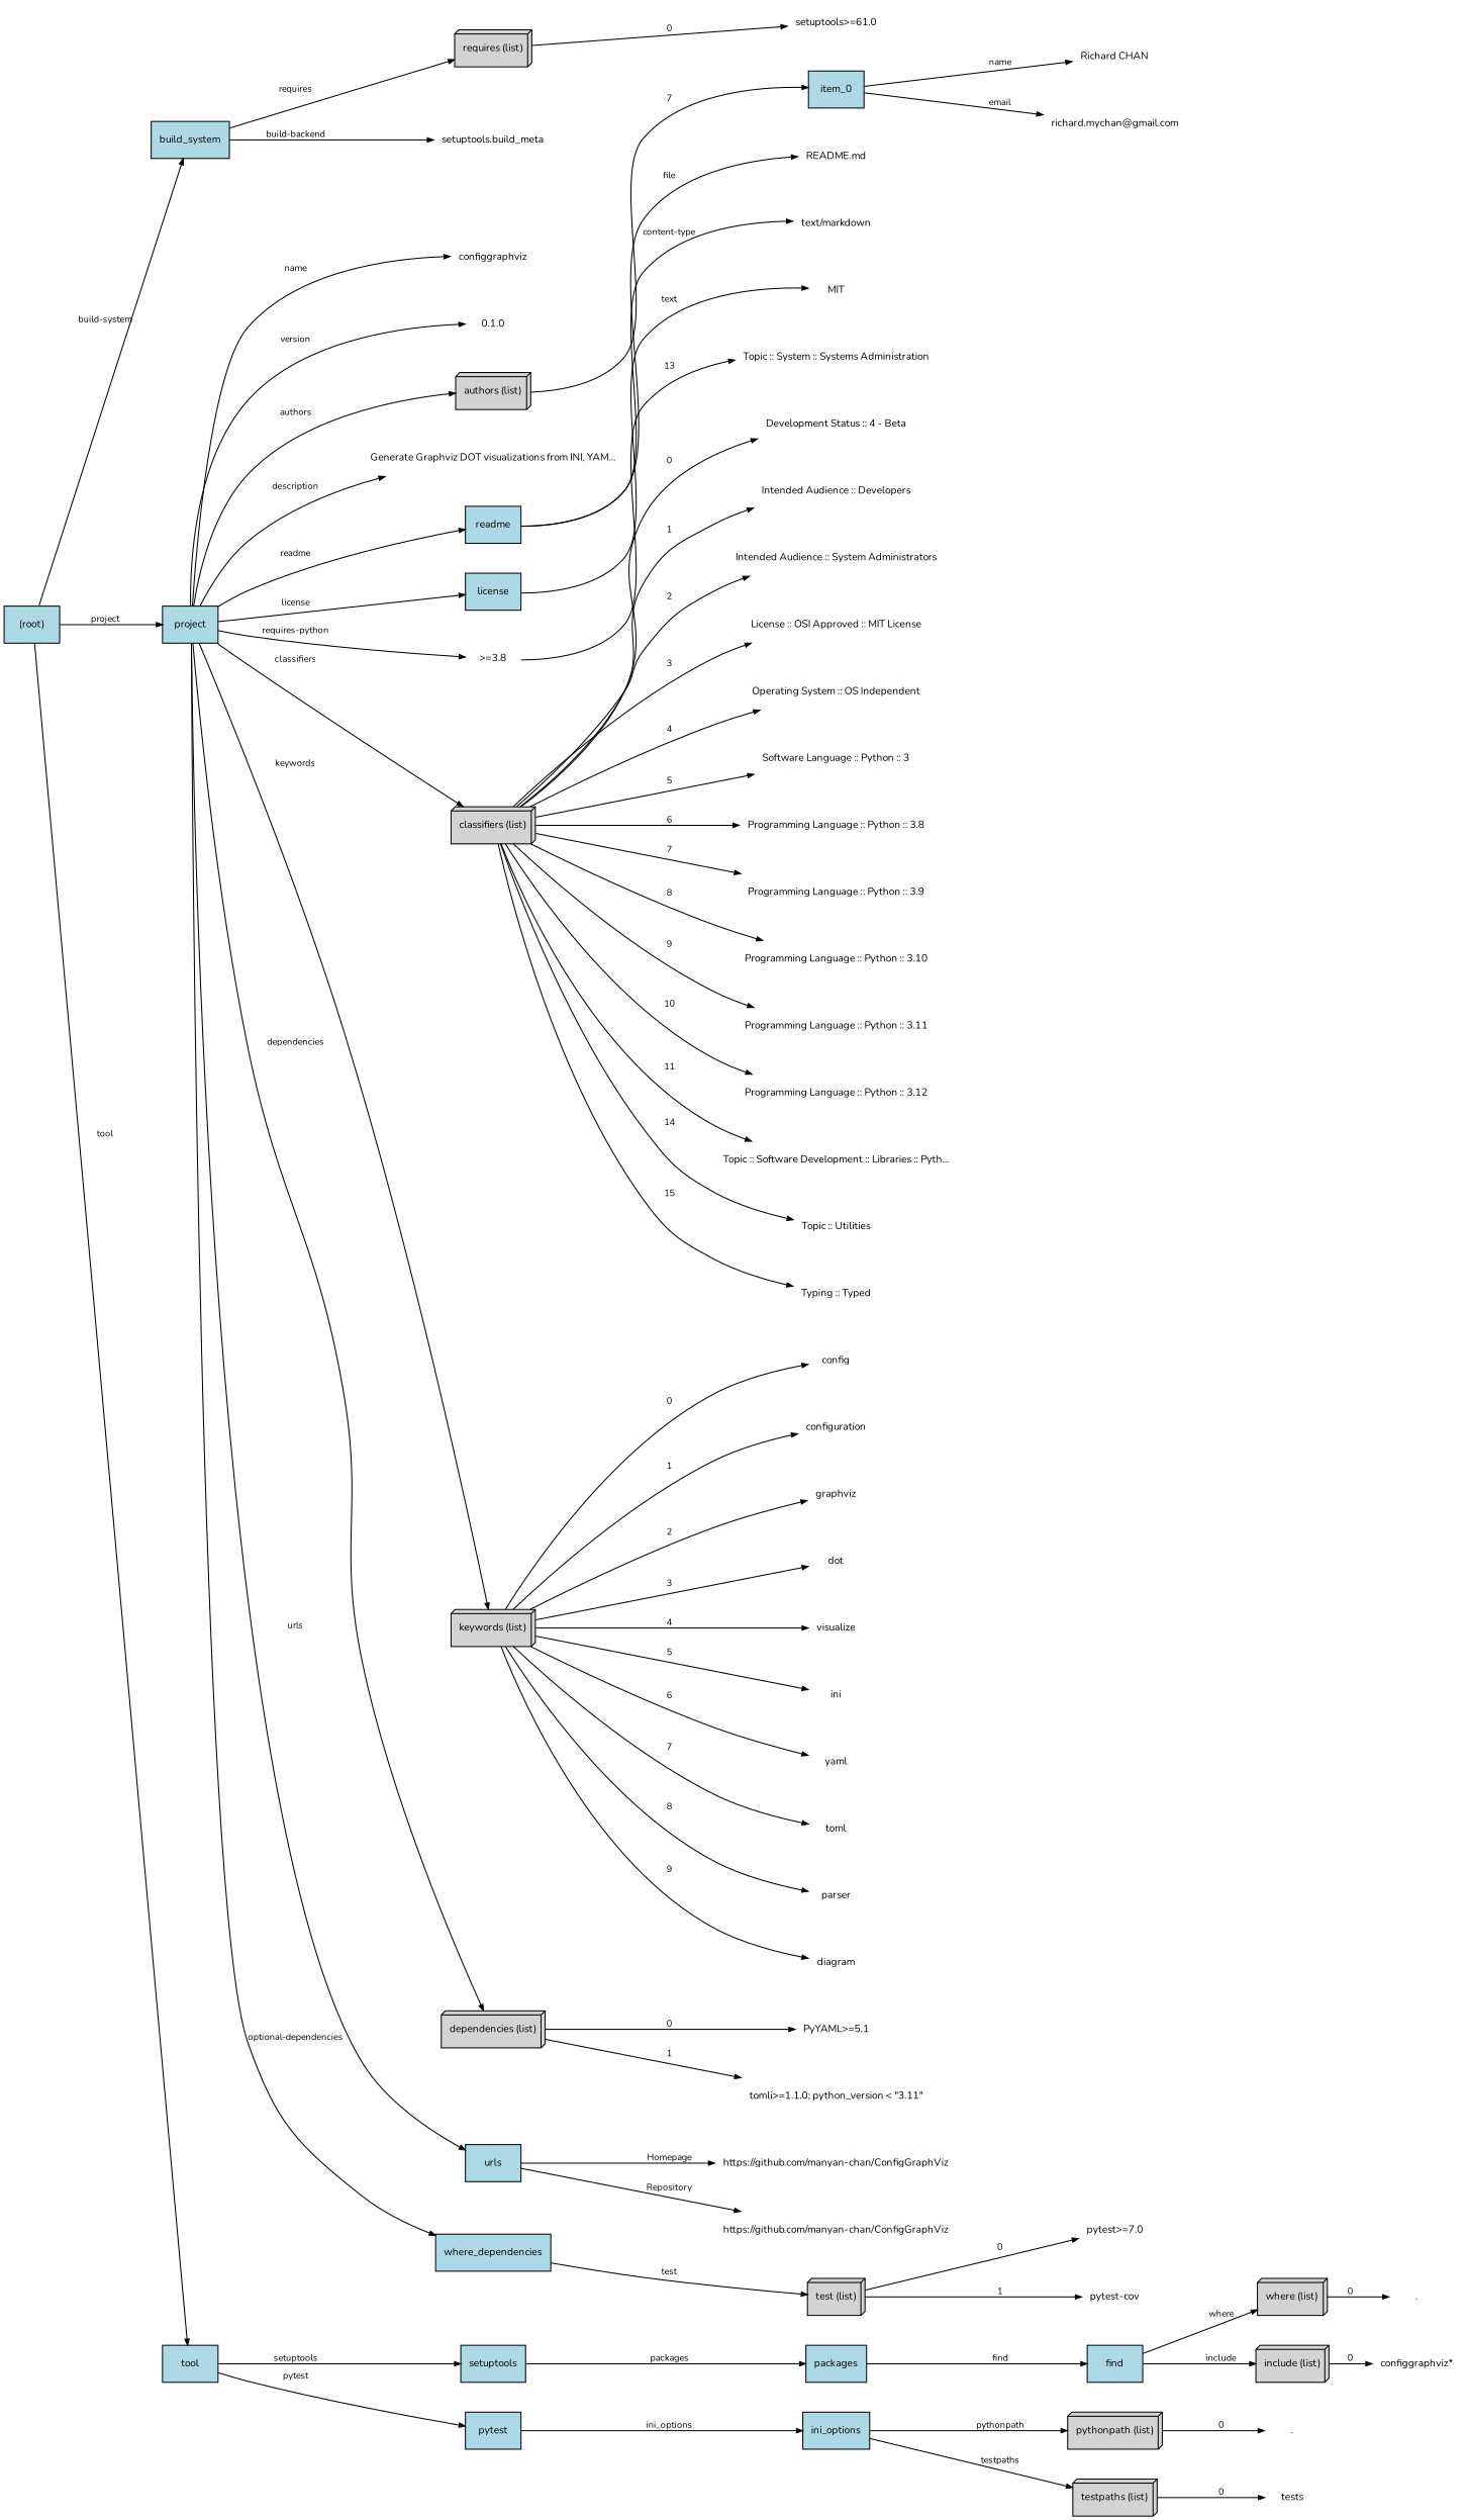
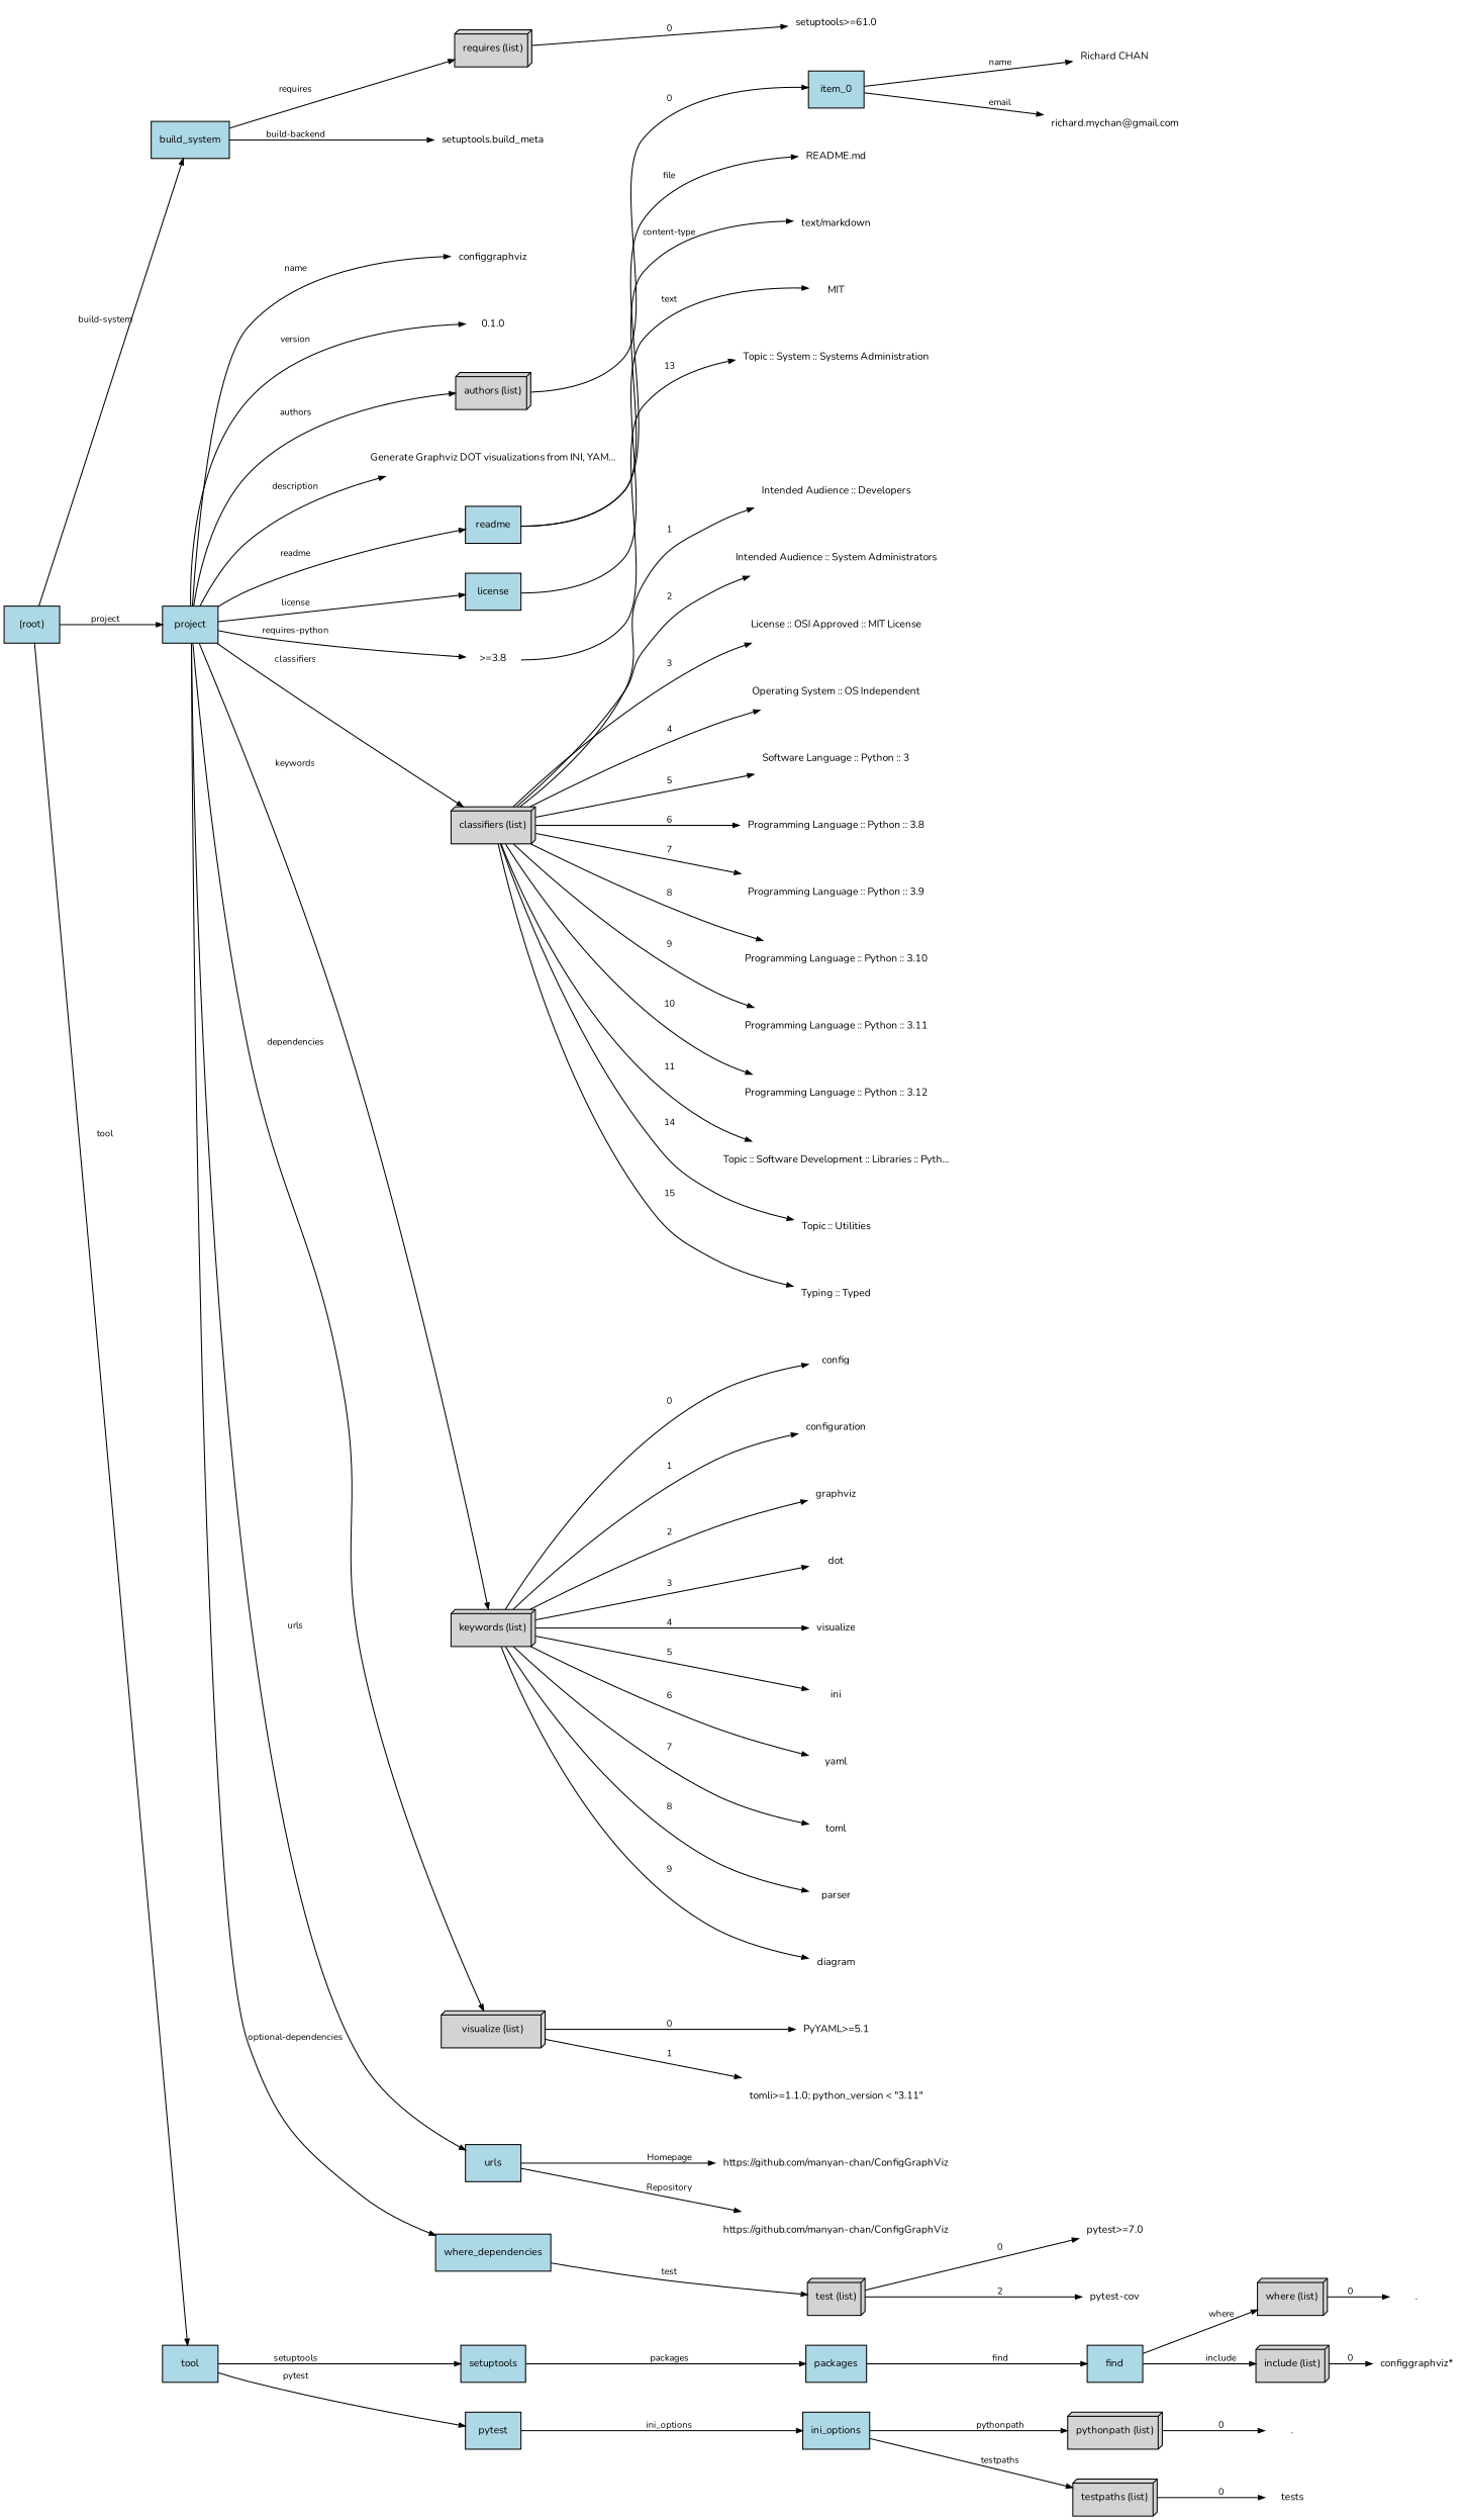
  digraph {
    fontname=Nunito
    fontsize=12
    labeljust=l
    nodesep=0.4
    rankdir=LR
    ranksep=0.5
    node [fontname=Nunito fontsize=10 shape=plaintext]
    edge [arrowsize=0.6 fontname=Nunito fontsize=9]
    n1 [fillcolor=lightblue label="(root)" shape=box style=filled]
    n2 [fillcolor=lightblue label=build_system shape=box style=filled]
    n3 [fillcolor=lightblue label=project shape=box style=filled]
    n4 [fillcolor=lightblue label=tool shape=box style=filled]
    n5 [fillcolor=lightgrey label="requires (list)" shape=box3d style=filled]
    n6 [label="setuptools.build_meta"]
    n7 [label=configgraphviz]
    n8 [label="0.1.0"]
    n9 [fillcolor=lightgrey label="authors (list)" shape=box3d style=filled]
    n10 [label="Generate Graphviz DOT visualizations from INI, YAM..."]
    n11 [fillcolor=lightblue label=readme shape=box style=filled]
    n12 [fillcolor=lightblue label=license shape=box style=filled]
    n13 [label="\>=3.8"]
    n14 [fillcolor=lightgrey label="classifiers (list)" shape=box3d style=filled]
    n15 [fillcolor=lightgrey label="keywords (list)" shape=box3d style=filled]
-   n16 [fillcolor=lightgrey label="dependencies (list)" shape=box3d style=filled]
+   n16 [fillcolor=lightgrey label="visualize (list)" shape=box3d style=filled]
    n17 [fillcolor=lightblue label=urls shape=box style=filled]
    n18 [fillcolor=lightblue label=where_dependencies shape=box style=filled]
    n19 [fillcolor=lightblue label=setuptools shape=box style=filled]
    n20 [fillcolor=lightblue label=pytest shape=box style=filled]
    n21 [label="setuptools\>=61.0"]
    n22 [fillcolor=lightblue label=item_0 shape=box style=filled]
    n23 [label="README.md"]
    n24 [label="text/markdown"]
    n25 [label=MIT]
    n26 [label="Topic :: System :: Systems Administration"]
-   n27 [label="Development Status :: 4 - Beta"]
    n28 [label="Intended Audience :: Developers"]
    n29 [label="Intended Audience :: System Administrators"]
    n30 [label="License :: OSI Approved :: MIT License"]
    n31 [label="Operating System :: OS Independent"]
    n32 [label="Software Language :: Python :: 3"]
    n33 [label="Programming Language :: Python :: 3.8"]
    n34 [label="Programming Language :: Python :: 3.9"]
    n35 [label="Programming Language :: Python :: 3.10"]
    n36 [label="Programming Language :: Python :: 3.11"]
    n37 [label="Programming Language :: Python :: 3.12"]
    n38 [label="Topic :: Software Development :: Libraries :: Pyth..."]
    n39 [label="Topic :: Utilities"]
    n40 [label="Typing :: Typed"]
    n41 [label=config]
    n42 [label=configuration]
    n43 [label=graphviz]
    n44 [label=dot]
    n45 [label=visualize]
    n46 [label=ini]
    n47 [label=yaml]
    n48 [label=toml]
    n49 [label=parser]
    n50 [label=diagram]
    n51 [label="PyYAML\>=5.1"]
    n52 [label="tomli\>=1.1.0; python_version \< \"3.11\""]
    n53 [label="https://github.com/manyan-chan/ConfigGraphViz"]
    n54 [label="https://github.com/manyan-chan/ConfigGraphViz"]
    n55 [fillcolor=lightgrey label="test (list)" shape=box3d style=filled]
    n56 [label="Richard CHAN"]
    n57 [label="richard.mychan@gmail.com"]
    n58 [label="pytest\>=7.0"]
    n59 [label="pytest-cov"]
    n60 [fillcolor=lightblue label=packages shape=box style=filled]
    n61 [fillcolor=lightblue label=ini_options shape=box style=filled]
    n62 [fillcolor=lightblue label=find shape=box style=filled]
    n63 [fillcolor=lightgrey label="where (list)" shape=box3d style=filled]
    n64 [fillcolor=lightgrey label="include (list)" shape=box3d style=filled]
    n65 [label="."]
    n66 [label="configgraphviz*"]
    n67 [fillcolor=lightgrey label="pythonpath (list)" shape=box3d style=filled]
    n68 [fillcolor=lightgrey label="testpaths (list)" shape=box3d style=filled]
    n69 [label="."]
    n70 [label=tests]
    n1 -> n2 [label="build-system"]
    n1 -> n3 [label=project]
    n1 -> n4 [label=tool]
    n2 -> n5 [label=requires]
    n2 -> n6 [label="build-backend"]
    n3 -> n7 [label=name]
    n3 -> n8 [label=version]
    n3 -> n9 [label=authors]
    n3 -> n10 [label=description]
    n3 -> n11 [label=readme]
    n3 -> n12 [label=license]
    n3 -> n13 [label="requires-python"]
    n3 -> n14 [label=classifiers]
    n3 -> n15 [label=keywords]
    n3 -> n16 [label=dependencies]
    n3 -> n17 [label=urls]
    n3 -> n18 [label="optional-dependencies"]
    n4 -> n19 [label=setuptools]
    n4 -> n20 [label=pytest]
    n5 -> n21 [label=0]
-   n9 -> n22 [label=7]
+   n9 -> n22 [label=0]
    n11 -> n23 [label=file]
    n11 -> n24 [label="content-type"]
    n12 -> n25 [label=text]
    n13 -> n26 [label=13]
-   n14 -> n27 [label=0]
    n14 -> n28 [label=1]
    n14 -> n29 [label=2]
    n14 -> n30 [label=3]
    n14 -> n31 [label=4]
    n14 -> n32 [label=5]
    n14 -> n33 [label=6]
    n14 -> n34 [label=7]
    n14 -> n35 [label=8]
    n14 -> n36 [label=9]
    n14 -> n37 [label=10]
    n14 -> n38 [label=11]
    n14 -> n39 [label=14]
    n14 -> n40 [label=15]
    n15 -> n41 [label=0]
    n15 -> n42 [label=1]
    n15 -> n43 [label=2]
    n15 -> n44 [label=3]
    n15 -> n45 [label=4]
    n15 -> n46 [label=5]
    n15 -> n47 [label=6]
    n15 -> n48 [label=7]
    n15 -> n49 [label=8]
    n15 -> n50 [label=9]
    n16 -> n51 [label=0]
    n16 -> n52 [label=1]
    n17 -> n53 [label=Homepage]
    n17 -> n54 [label=Repository]
    n18 -> n55 [label=test]
    n19 -> n60 [label=packages]
    n20 -> n61 [label=ini_options]
    n22 -> n56 [label=name]
    n22 -> n57 [label=email]
    n55 -> n58 [label=0]
-   n55 -> n59 [label=1]
+   n55 -> n59 [label=2]
    n60 -> n62 [label=find]
    n61 -> n67 [label=pythonpath]
    n61 -> n68 [label=testpaths]
    n62 -> n63 [label=where]
    n62 -> n64 [label=include]
    n63 -> n65 [label=0]
    n64 -> n66 [label=0]
    n67 -> n69 [label=0]
    n68 -> n70 [label=0]
  }
